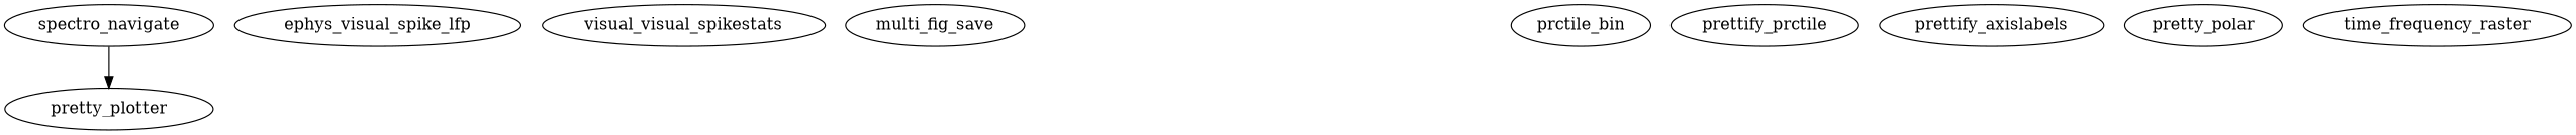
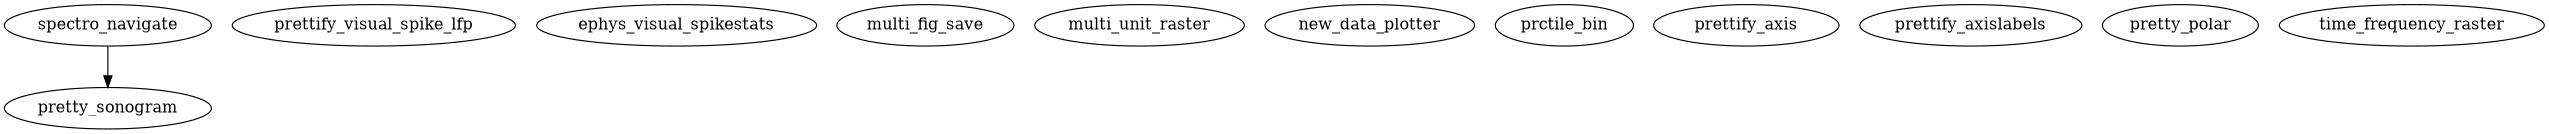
  digraph {
    spectro_navigate
-   pretty_sonogram [label=pretty_plotter]
-   ephys_visual_spike_lfp
-   ephys_visual_spikestats [label=visual_visual_spikestats]
+   pretty_sonogram
+   ephys_visual_spike_lfp [label=prettify_visual_spike_lfp]
+   ephys_visual_spikestats
    multi_fig_save
+   multi_unit_raster
+   new_data_plotter
    prctile_bin
-   prettify_axis [label=prettify_prctile]
+   prettify_axis
    prettify_axislabels
    pretty_polar
    time_frequency_raster
    spectro_navigate -> pretty_sonogram
  }
